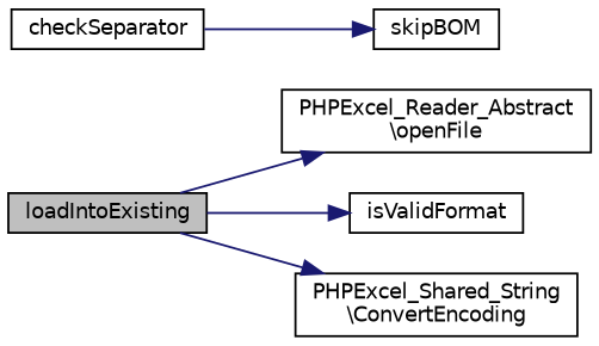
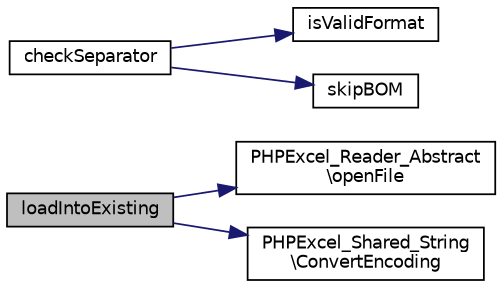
  digraph {
    rankdir=LR
    node [color=black fillcolor=white fontname=Helvetica fontsize=10 shape=record style=filled]
    edge [color=midnightblue fontname=Helvetica fontsize=10 labelfontname=Helvetica labelfontsize=10 style=solid]
    n1 [fillcolor=grey75 fontcolor=black height=0.2 label=loadIntoExisting width=0.4]
    n2 [height=0.2 label="PHPExcel_Reader_Abstract\l\\openFile" width=0.4]
    n3 [height=0.2 label=isValidFormat width=0.4]
    n4 [height=0.2 label="PHPExcel_Shared_String\l\\ConvertEncoding" width=0.4]
    n5 [height=0.2 label=skipBOM width=0.4]
    n6 [height=0.2 label=checkSeparator width=0.4]
    n1 -> n2
-   n1 -> n3
+   n6 -> n3
    n1 -> n4
    n6 -> n5
  }
